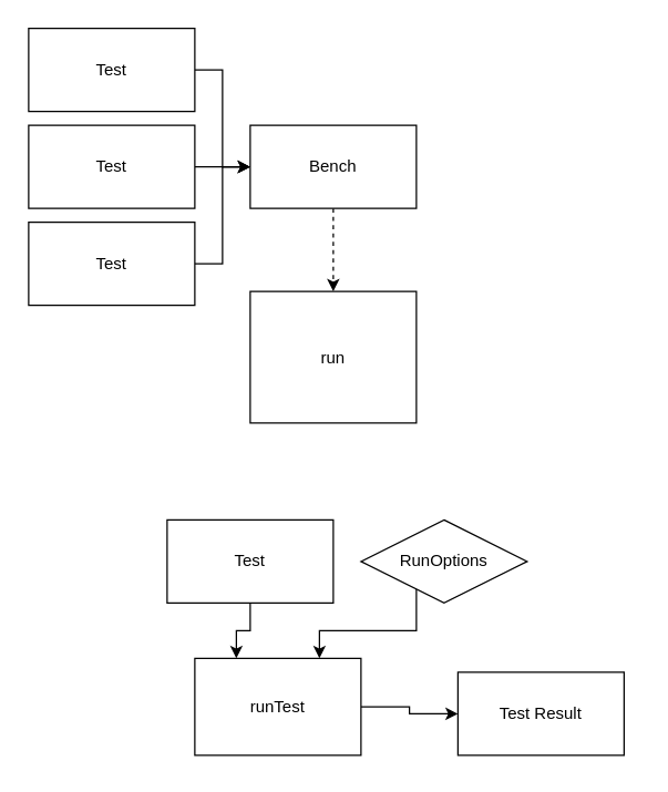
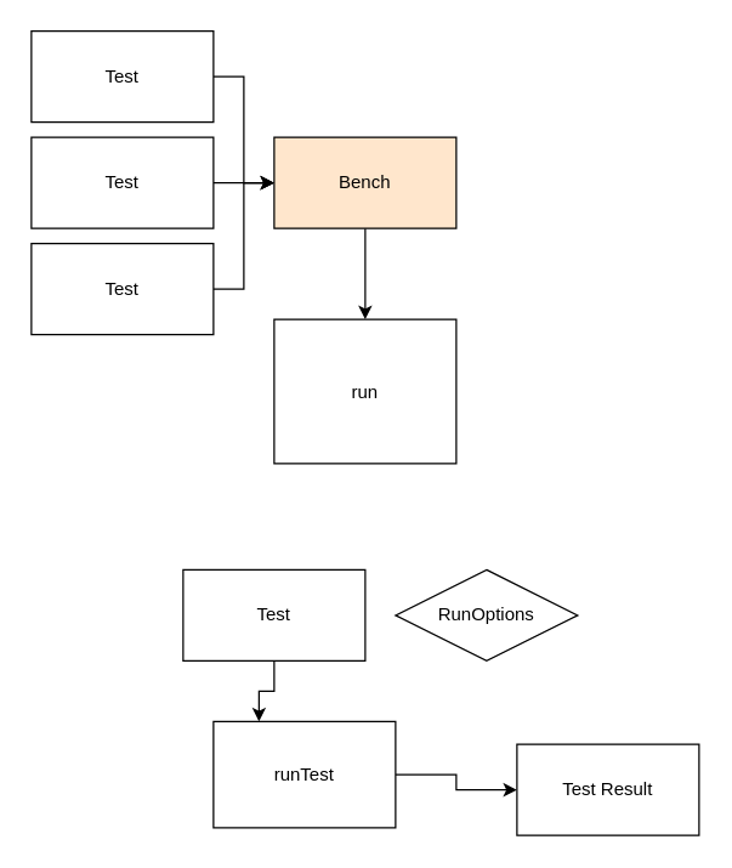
  <mxCell id="0" />
  <mxCell id="1" parent="0" />
  <mxCell id="2" style="edgeStyle=orthogonalEdgeStyle;rounded=0;orthogonalLoop=1;jettySize=auto;html=1;exitX=1;exitY=0.5;exitDx=0;exitDy=0;entryX=0;entryY=0.5;entryDx=0;entryDy=0;" parent="1" source="3" target="5" edge="1"><mxGeometry relative="1" as="geometry" /></mxCell>
  <mxCell id="3" value="Test" style="rounded=0;whiteSpace=wrap;html=1;" parent="1" vertex="1"><mxGeometry x="20" y="20" width="120" height="60" as="geometry" /></mxCell>
- <mxCell id="4" style="edgeStyle=orthogonalEdgeStyle;rounded=0;orthogonalLoop=1;jettySize=auto;html=1;exitX=0.5;exitY=1;exitDx=0;exitDy=0;entryX=0.5;entryY=0;entryDx=0;entryDy=0;dashed=1;" parent="1" source="5" target="10" edge="1"><mxGeometry relative="1" as="geometry" /></mxCell>
- <mxCell id="5" value="Bench&lt;br&gt;" style="rounded=0;whiteSpace=wrap;html=1;" parent="1" vertex="1"><mxGeometry x="180" y="90" width="120" height="60" as="geometry" /></mxCell>
+ <mxCell id="4" style="edgeStyle=orthogonalEdgeStyle;rounded=0;orthogonalLoop=1;jettySize=auto;html=1;exitX=0.5;exitY=1;exitDx=0;exitDy=0;entryX=0.5;entryY=0;entryDx=0;entryDy=0;" parent="1" source="5" target="10" edge="1"><mxGeometry relative="1" as="geometry" /></mxCell>
+ <mxCell id="5" value="Bench&lt;br&gt;" style="rounded=0;whiteSpace=wrap;html=1;fillColor=#ffe6cc;" parent="1" vertex="1"><mxGeometry x="180" y="90" width="120" height="60" as="geometry" /></mxCell>
  <mxCell id="6" style="edgeStyle=orthogonalEdgeStyle;rounded=0;orthogonalLoop=1;jettySize=auto;html=1;exitX=1;exitY=0.5;exitDx=0;exitDy=0;" parent="1" source="7" edge="1"><mxGeometry relative="1" as="geometry"><mxPoint x="180" y="120" as="targetPoint" /></mxGeometry></mxCell>
  <mxCell id="7" value="Test" style="rounded=0;whiteSpace=wrap;html=1;" parent="1" vertex="1"><mxGeometry x="20" y="90" width="120" height="60" as="geometry" /></mxCell>
  <mxCell id="8" style="edgeStyle=orthogonalEdgeStyle;rounded=0;orthogonalLoop=1;jettySize=auto;html=1;exitX=1;exitY=0.5;exitDx=0;exitDy=0;entryX=0;entryY=0.5;entryDx=0;entryDy=0;" parent="1" source="9" target="5" edge="1"><mxGeometry relative="1" as="geometry" /></mxCell>
  <mxCell id="9" value="Test" style="rounded=0;whiteSpace=wrap;html=1;" parent="1" vertex="1"><mxGeometry x="20" y="160" width="120" height="60" as="geometry" /></mxCell>
  <mxCell id="10" value="run" style="rounded=0;whiteSpace=wrap;html=1;" parent="1" vertex="1"><mxGeometry x="180" y="210" width="120" height="95" as="geometry" /></mxCell>
  <mxCell id="11" style="edgeStyle=orthogonalEdgeStyle;rounded=0;orthogonalLoop=1;jettySize=auto;html=1;exitX=1;exitY=0.5;exitDx=0;exitDy=0;" parent="1" source="12" target="17" edge="1"><mxGeometry relative="1" as="geometry" /></mxCell>
  <mxCell id="12" value="runTest" style="rounded=0;whiteSpace=wrap;html=1;" parent="1" vertex="1"><mxGeometry x="140" y="475" width="120" height="70" as="geometry" /></mxCell>
  <mxCell id="13" style="edgeStyle=orthogonalEdgeStyle;rounded=0;orthogonalLoop=1;jettySize=auto;html=1;exitX=0.5;exitY=1;exitDx=0;exitDy=0;entryX=0.25;entryY=0;entryDx=0;entryDy=0;" parent="1" source="14" target="12" edge="1"><mxGeometry relative="1" as="geometry" /></mxCell>
  <mxCell id="14" value="Test" style="rounded=0;whiteSpace=wrap;html=1;" parent="1" vertex="1"><mxGeometry x="120" y="375" width="120" height="60" as="geometry" /></mxCell>
- <mxCell id="15" style="edgeStyle=orthogonalEdgeStyle;rounded=0;orthogonalLoop=1;jettySize=auto;html=1;exitX=0.25;exitY=1;exitDx=0;exitDy=0;entryX=0.75;entryY=0;entryDx=0;entryDy=0;" parent="1" source="16" target="12" edge="1"><mxGeometry relative="1" as="geometry" /></mxCell>
  <mxCell id="16" value="RunOptions" style="rhombus;whiteSpace=wrap;html=1;" parent="1" vertex="1"><mxGeometry x="260" y="375" width="120" height="60" as="geometry" /></mxCell>
- <mxCell id="17" value="Test Result" style="rounded=0;whiteSpace=wrap;html=1;" parent="1" vertex="1"><mxGeometry x="330" y="485" width="120" height="60" as="geometry" /></mxCell>
+ <mxCell id="17" value="Test Result" style="rounded=0;whiteSpace=wrap;html=1;" parent="1" vertex="1"><mxGeometry x="340" y="490" width="120" height="60" as="geometry" /></mxCell>
